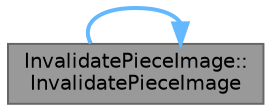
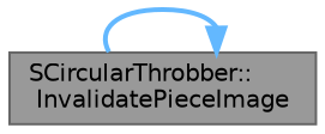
  digraph {
    rankdir=LR
-   n1 [color=gray40 fillcolor=grey60 fontcolor=black fontname=Helvetica fontsize=10 height=0.2 label="InvalidatePieceImage::\lInvalidatePieceImage" shape=box style=filled width=0.4]
+   n1 [color=gray40 fillcolor=grey60 fontcolor=black fontname=Helvetica fontsize=10 height=0.2 label="SCircularThrobber::\lInvalidatePieceImage" shape=box style=filled width=0.4]
    n1 -> n1 [color=steelblue1 fontname=Helvetica fontsize=10 labelfontname=Helvetica labelfontsize=10 style=bold]
  }
